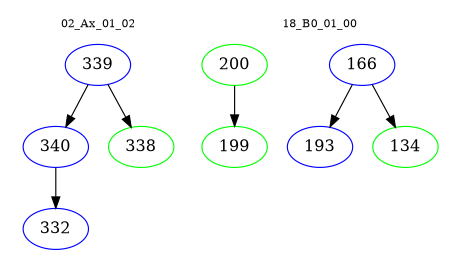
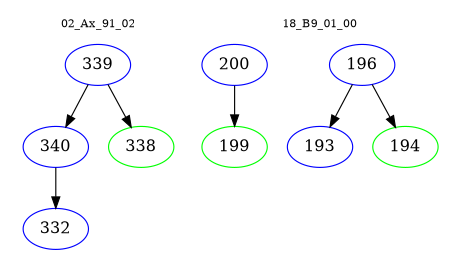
  digraph {
    node [color=blue]
    edge [color=black]
    n1 [label=339]
    n2 [label=340]
    n3 [color=green label=338]
    n4 [label=332]
-   n5 [label=166]
+   n5 [label=196]
    n6 [label=193]
-   n7 [color=green label=200]
-   n8 [color=green label=134]
+   n7 [label=200]
+   n8 [color=green label=194]
    n9 [color=green label=199]
    subgraph cluster_1 {
      color=white
      fontsize=10
-     label="02_Ax_01_02"
+     label="02_Ax_91_02"
      n1
      n2
      n3
      n4
    }
    subgraph cluster_2 {
      color=white
      fontsize=10
-     label="18_B0_01_00"
+     label="18_B9_01_00"
      n5
      n6
      n7
      n8
      n9
    }
    n1 -> n2
    n1 -> n3
    n2 -> n4
    n5 -> n6
    n5 -> n8
    n7 -> n9
  }
